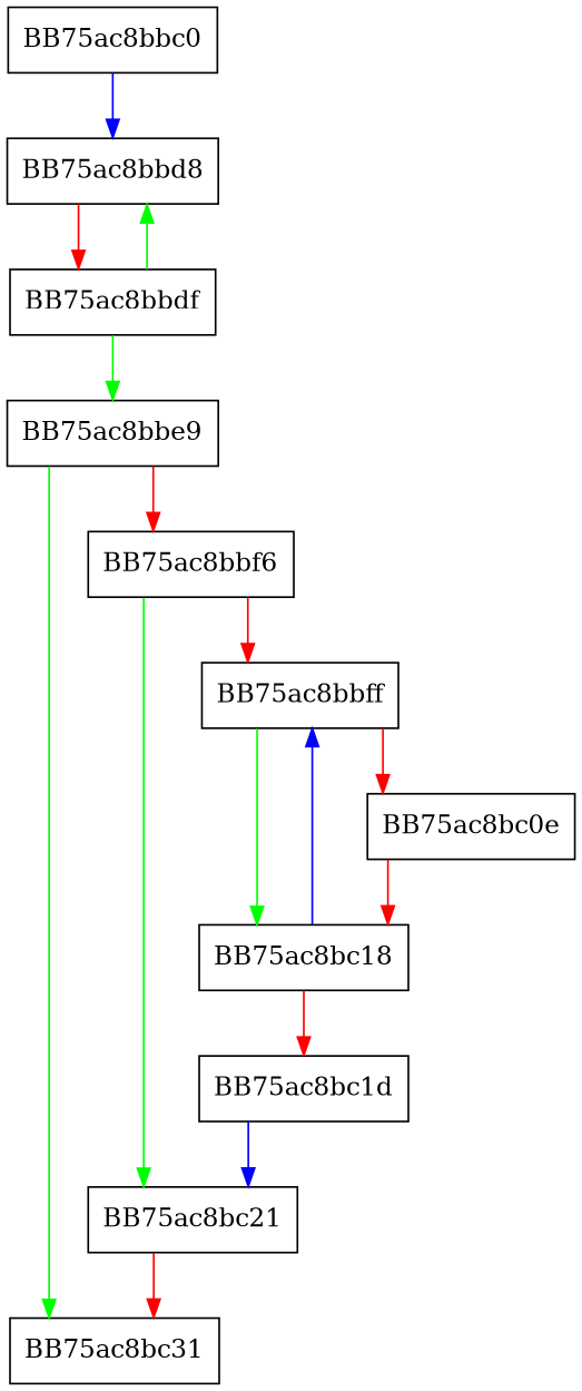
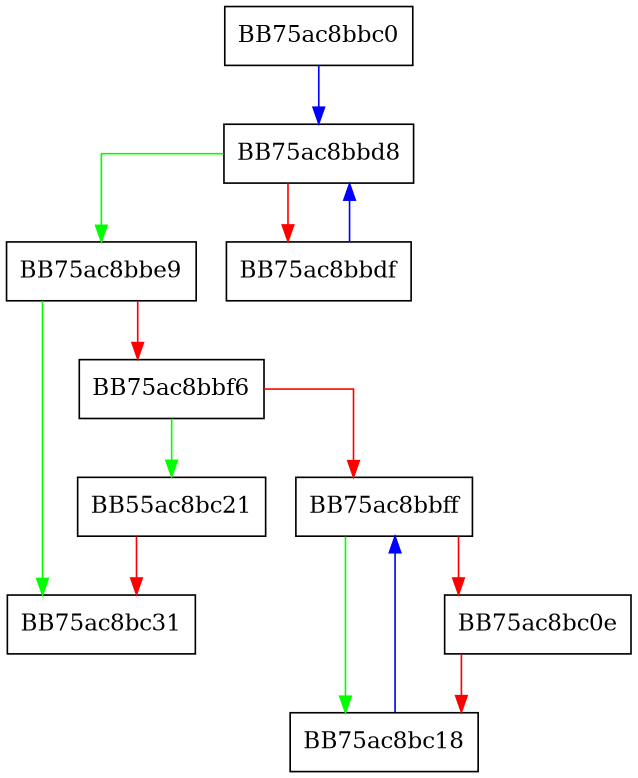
  digraph {
    splines=ortho
    node [shape=box]
    edge [color=red]
    BB75ac8bbc0
    BB75ac8bbd8
    BB75ac8bbe9
    BB75ac8bbdf
    BB75ac8bc31
    BB75ac8bbf6
-   BB75ac8bc21
+   BB75ac8bc21 [label=BB55ac8bc21]
    BB75ac8bbff
    BB75ac8bc18
    BB75ac8bc0e
-   BB75ac8bc1d
    BB75ac8bbc0 -> BB75ac8bbd8 [color=blue]
-   BB75ac8bbdf -> BB75ac8bbe9 [color=green]
+   BB75ac8bbd8 -> BB75ac8bbe9 [color=green]
    BB75ac8bbd8 -> BB75ac8bbdf
    BB75ac8bbe9 -> BB75ac8bc31 [color=green]
    BB75ac8bbe9 -> BB75ac8bbf6
-   BB75ac8bbdf -> BB75ac8bbd8 [color=green]
+   BB75ac8bbdf -> BB75ac8bbd8 [color=blue]
    BB75ac8bbf6 -> BB75ac8bc21 [color=green]
    BB75ac8bbf6 -> BB75ac8bbff
    BB75ac8bc21 -> BB75ac8bc31
    BB75ac8bbff -> BB75ac8bc18 [color=green]
    BB75ac8bbff -> BB75ac8bc0e
    BB75ac8bc18 -> BB75ac8bbff [color=blue]
-   BB75ac8bc18 -> BB75ac8bc1d
    BB75ac8bc0e -> BB75ac8bc18
-   BB75ac8bc1d -> BB75ac8bc21 [color=blue]
  }
